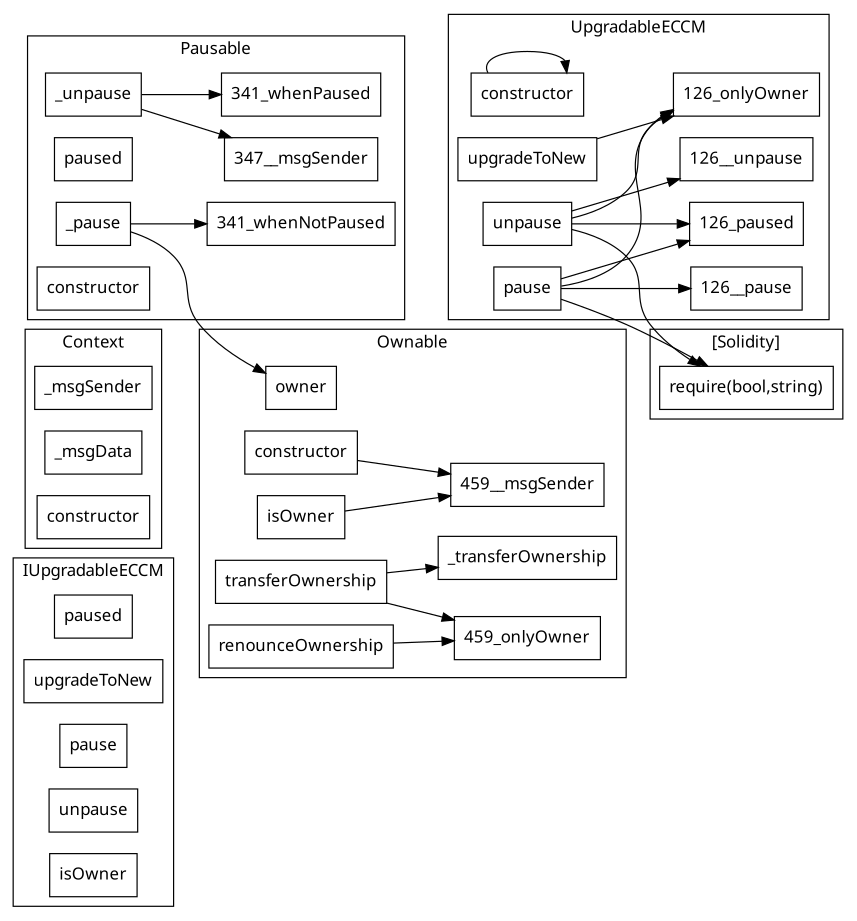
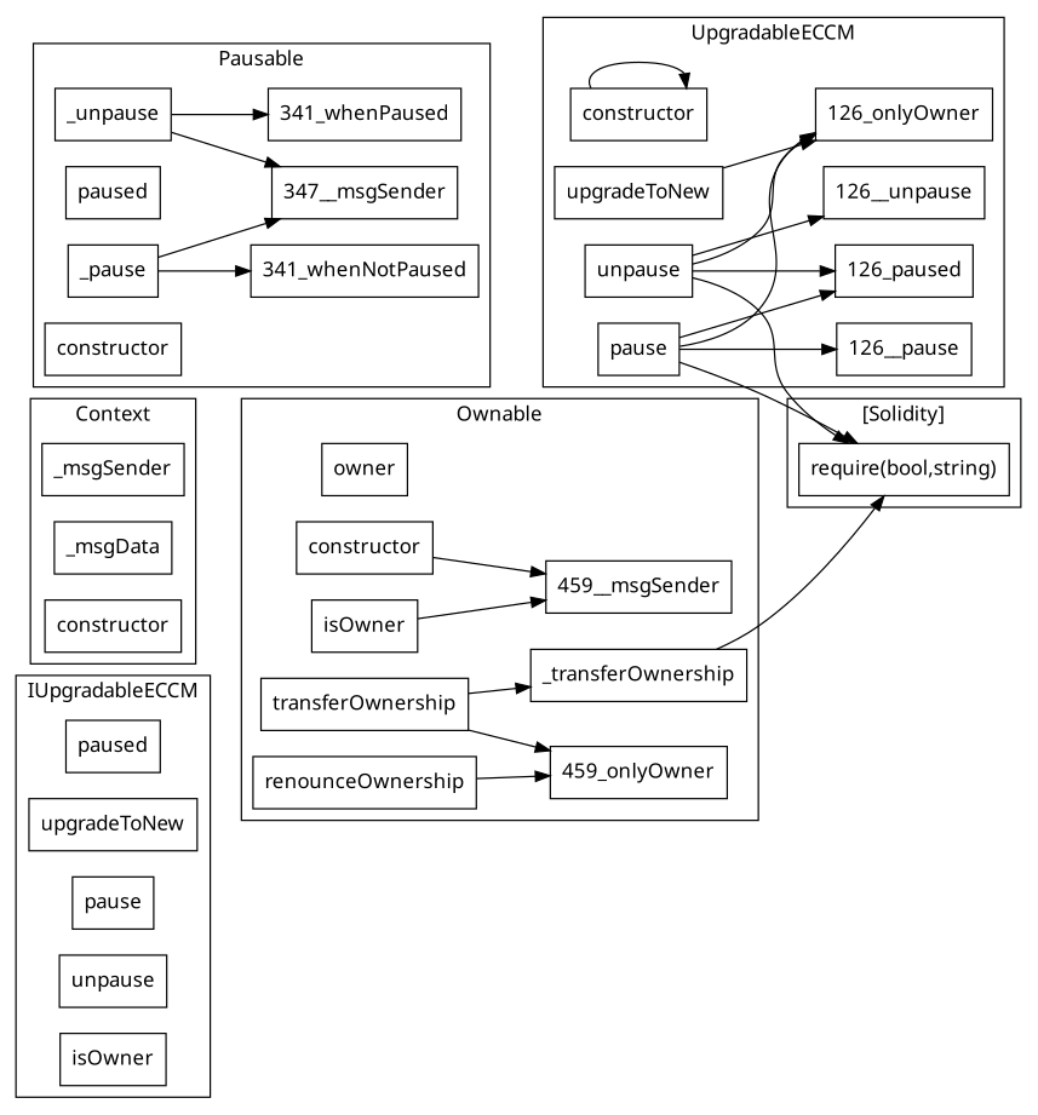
  strict digraph {
    fontname="Noto Sans"
    rankdir=LR
    node [fontname="Noto Sans" shape=box]
    edge [fontname="Noto Sans"]
    n1 [label=paused]
    n2 [label=upgradeToNew]
    n3 [label=pause]
    n4 [label=unpause]
    n5 [label=isOwner]
    n6 [label=_msgSender]
    n7 [label=_msgData]
    n8 [label=constructor]
    n9 [label=owner]
    n10 [label=isOwner]
    "459__msgSender"
    n12 [label=transferOwnership]
    n13 [label=_transferOwnership]
    "459_onlyOwner"
    n15 [label=renounceOwnership]
    n16 [label=constructor]
    n17 [label=_unpause]
    n18 [label="347__msgSender"]
    "341_whenPaused"
    n20 [label=paused]
    n21 [label=_pause]
    "341_whenNotPaused"
    n23 [label=constructor]
    n24 [label=constructor]
    n25 [label=unpause]
    "126_paused"
    "126_onlyOwner"
    "126__unpause"
    n29 [label=pause]
    "126__pause"
    n31 [label=upgradeToNew]
    "require(bool,string)"
    subgraph cluster_1 {
      label=IUpgradableECCM
      n1
      n2
      n3
      n4
      n5
    }
    subgraph cluster_2 {
      label=Context
      n6
      n7
      n8
    }
    subgraph cluster_3 {
      label=Ownable
      n9
      n10
      "459__msgSender"
      n12
      n13
      "459_onlyOwner"
      n15
      n16
    }
    subgraph cluster_4 {
      label=Pausable
      n17
      n18
      "341_whenPaused"
      n20
      n21
      "341_whenNotPaused"
      n23
    }
    subgraph cluster_5 {
      label=UpgradableECCM
      n24
      n25
      "126_paused"
      "126_onlyOwner"
      "126__unpause"
      n29
      "126__pause"
      n31
    }
    subgraph cluster_6 {
      label="[Solidity]"
      "require(bool,string)"
    }
    n10 -> "459__msgSender"
    n12 -> n13
    n12 -> "459_onlyOwner"
+   n13 -> "require(bool,string)"
    n15 -> "459_onlyOwner"
    n16 -> "459__msgSender"
    n17 -> n18
    n17 -> "341_whenPaused"
-   n21 -> n9
+   n21 -> n18
    n21 -> "341_whenNotPaused"
    n24 -> n24
    n25 -> "126_paused"
    n25 -> "126_onlyOwner"
    n25 -> "126__unpause"
    n25 -> "require(bool,string)"
    n29 -> "126_paused"
    n29 -> "126_onlyOwner"
    n29 -> "126__pause"
    n29 -> "require(bool,string)"
    n31 -> "126_onlyOwner"
  }
